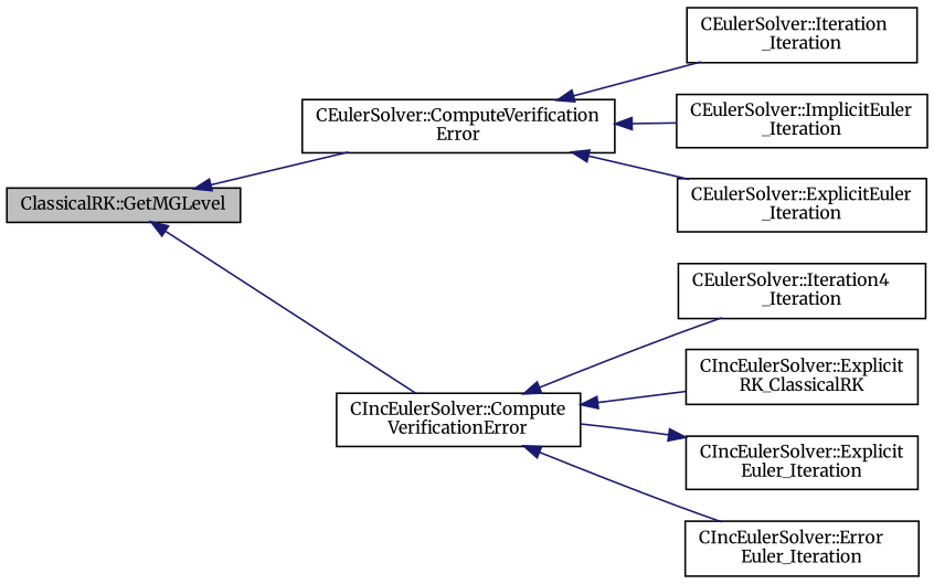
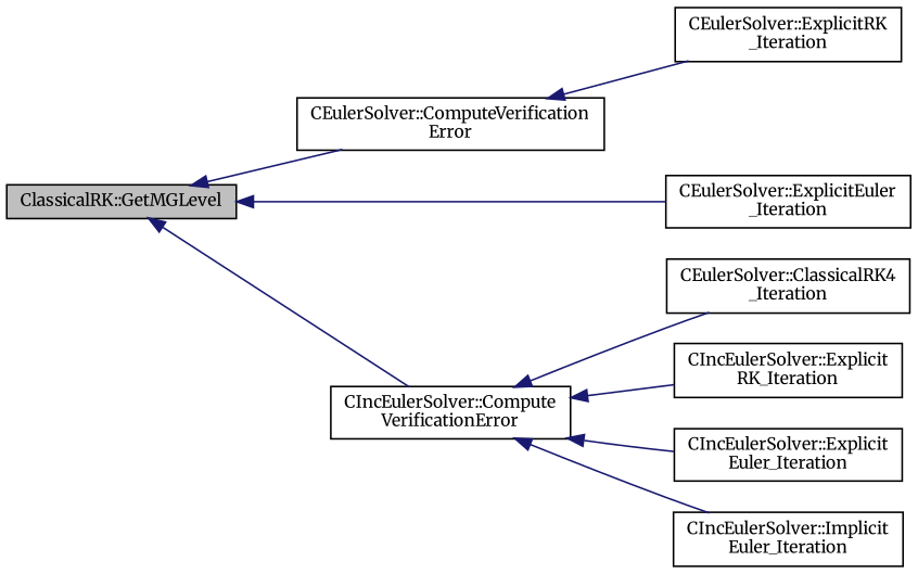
  digraph {
    fontname=Merriweather
    rankdir=LR
    node [color=black fillcolor=white fontname=Merriweather fontsize=10 shape=record style=filled]
    edge [color=midnightblue dir=back fontname=Merriweather fontsize=10 labelfontname=Helvetica labelfontsize=10 style=solid]
    n1 [fillcolor=grey75 fontcolor=black height=0.2 label="ClassicalRK::GetMGLevel" width=0.4]
    n2 [height=0.2 label="CEulerSolver::ComputeVerification\lError" width=0.4]
    n3 [height=0.2 label="CIncEulerSolver::Compute\lVerificationError" width=0.4]
-   n4 [height=0.2 label="CEulerSolver::Iteration\l_Iteration" width=0.4]
+   n4 [height=0.2 label="CEulerSolver::ExplicitRK\l_Iteration" width=0.4]
    n5 [height=0.2 label="CEulerSolver::ExplicitEuler\l_Iteration" width=0.4]
-   n6 [height=0.2 label="CEulerSolver::ImplicitEuler\l_Iteration" width=0.4]
-   n7 [height=0.2 label="CEulerSolver::Iteration4\l_Iteration" width=0.4]
-   n8 [height=0.2 label="CIncEulerSolver::Explicit\lRK_ClassicalRK" width=0.4]
+   n7 [height=0.2 label="CEulerSolver::ClassicalRK4\l_Iteration" width=0.4]
+   n8 [height=0.2 label="CIncEulerSolver::Explicit\lRK_Iteration" width=0.4]
    n9 [height=0.2 label="CIncEulerSolver::Explicit\lEuler_Iteration" width=0.4]
-   n10 [height=0.2 label="CIncEulerSolver::Error\lEuler_Iteration" width=0.4]
+   n10 [height=0.2 label="CIncEulerSolver::Implicit\lEuler_Iteration" width=0.4]
    n1 -> n2
    n1 -> n3
    n2 -> n4
-   n2 -> n5
-   n2 -> n6
+   n1 -> n5
    n3 -> n7
    n3 -> n8
-   n9 -> n3
+   n3 -> n9
    n3 -> n10
  }
